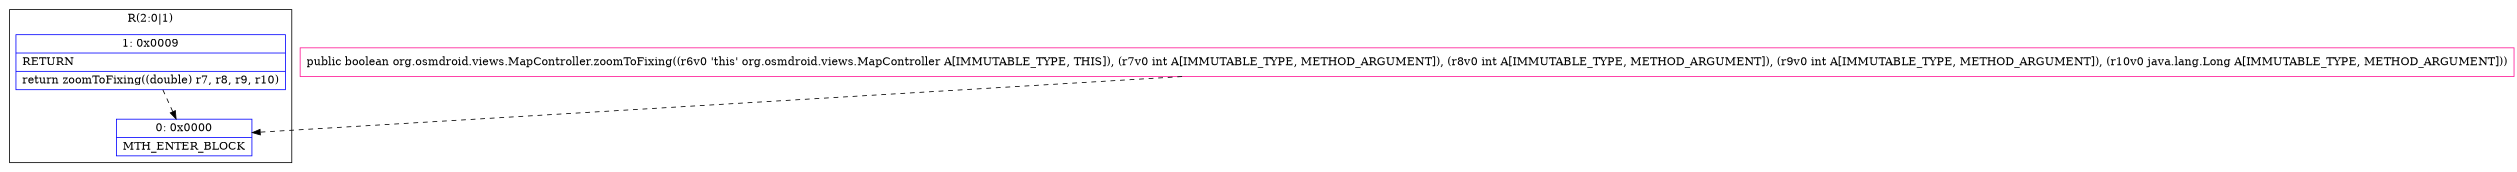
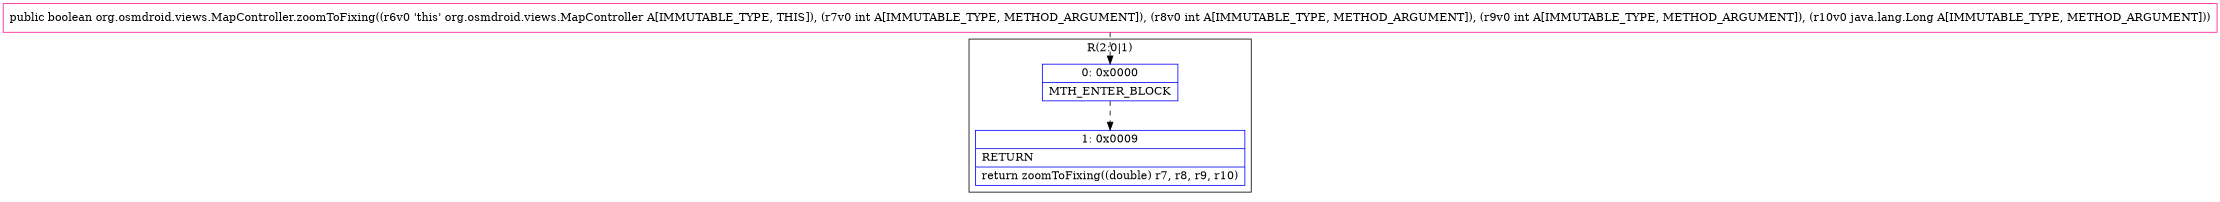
  digraph {
    node [color=blue shape=record]
    edge [style=dashed]
    n1 [label="{0\:\ 0x0000|MTH_ENTER_BLOCK\l}"]
    n2 [label="{1\:\ 0x0009|RETURN\l|return zoomToFixing((double) r7, r8, r9, r10)\l}"]
    n3 [label="{public boolean org.osmdroid.views.MapController.zoomToFixing((r6v0 'this' org.osmdroid.views.MapController A[IMMUTABLE_TYPE, THIS]), (r7v0 int A[IMMUTABLE_TYPE, METHOD_ARGUMENT]), (r8v0 int A[IMMUTABLE_TYPE, METHOD_ARGUMENT]), (r9v0 int A[IMMUTABLE_TYPE, METHOD_ARGUMENT]), (r10v0 java.lang.Long A[IMMUTABLE_TYPE, METHOD_ARGUMENT])) }" color=deeppink]
    subgraph cluster_1 {
      label="R(2:0|1)"
      n1
      n2
    }
-   n2 -> n1
+   n1 -> n2
    n3 -> n1
  }
